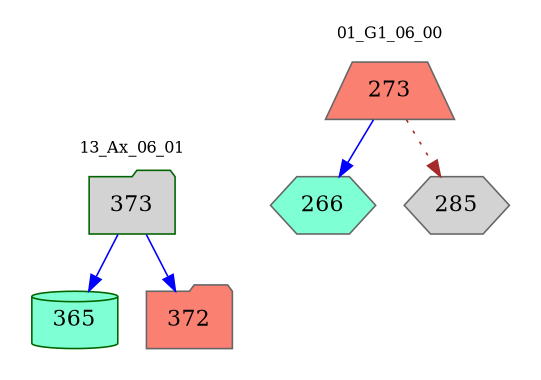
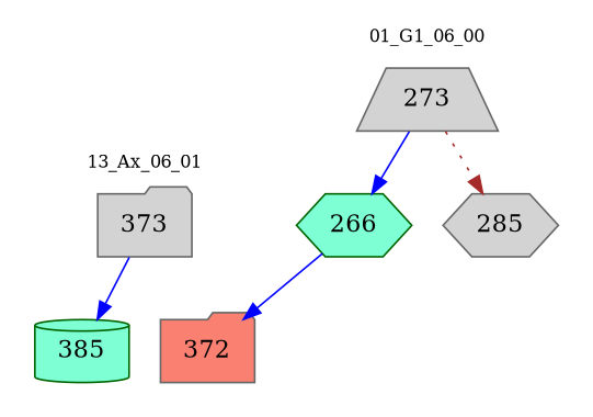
  digraph {
    fontname="DejaVu Serif"
    node [color=darkgreen fillcolor=lightgrey fontname="DejaVu Serif" shape=folder style=filled]
    edge [color=blue fontname="DejaVu Serif" style=solid]
-   n1 [label=373]
+   n1 [color=gray40 label=373]
    n2 [color=gray40 fillcolor=salmon label=372]
-   n3 [fillcolor=aquamarine label=365 shape=cylinder]
-   n4 [color=gray40 fillcolor=salmon label=273 shape=trapezium]
-   n5 [color=gray40 fillcolor=aquamarine label=266 shape=hexagon]
+   n3 [fillcolor=aquamarine label=385 shape=cylinder]
+   n4 [color=gray40 label=273 shape=trapezium]
+   n5 [fillcolor=aquamarine label=266 shape=hexagon]
    n6 [color=gray40 label=285 shape=hexagon]
    subgraph cluster_1 {
      color=white
      fontsize=10
      label="13_Ax_06_01"
      n1
      n2
      n3
    }
    subgraph cluster_2 {
      color=white
      fontsize=10
      label="01_G1_06_00"
      n4
      n5
      n6
    }
-   n1 -> n2
+   n5 -> n2
    n1 -> n3
    n4 -> n5
    n4 -> n6 [color=brown style=dotted]
  }
